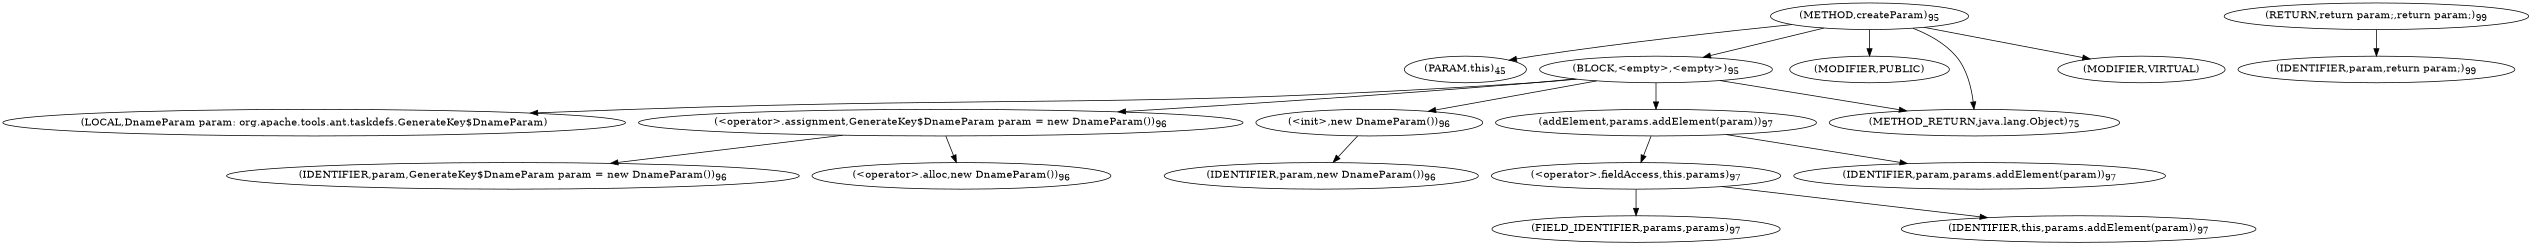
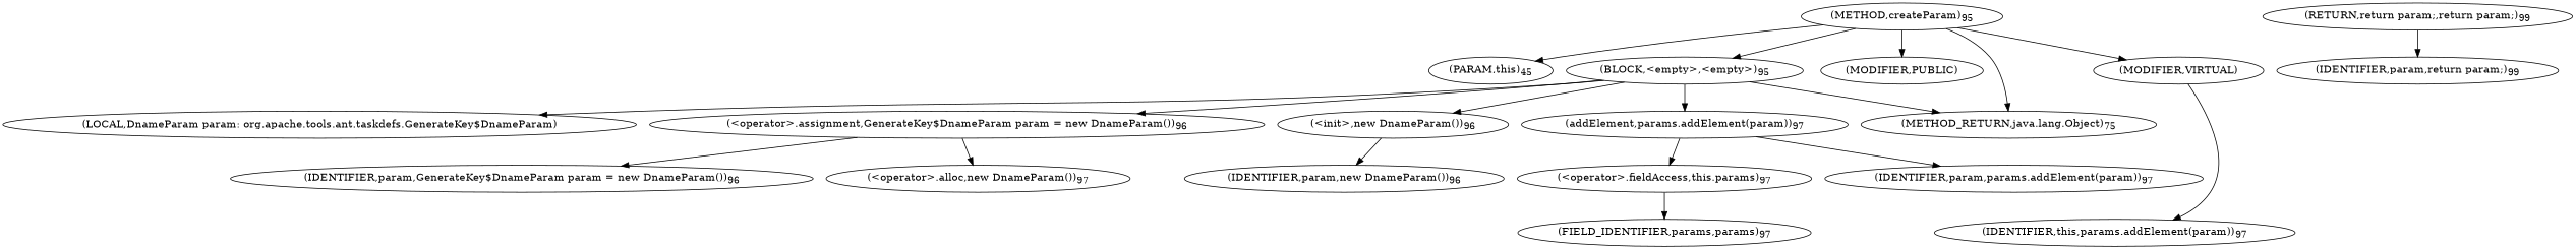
  digraph {
    n1 [label=<(METHOD,createParam)<SUB>95</SUB>>]
    n2 [label=<(PARAM,this)<SUB>45</SUB>>]
    n3 [label=<(BLOCK,&lt;empty&gt;,&lt;empty&gt;)<SUB>95</SUB>>]
    n4 [label=<(MODIFIER,PUBLIC)>]
    n5 [label=<(MODIFIER,VIRTUAL)>]
    n6 [label=<(METHOD_RETURN,java.lang.Object)<SUB>75</SUB>>]
    n7 [label=<(LOCAL,DnameParam param: org.apache.tools.ant.taskdefs.GenerateKey$DnameParam)>]
    n8 [label=<(&lt;operator&gt;.assignment,GenerateKey$DnameParam param = new DnameParam())<SUB>96</SUB>>]
    n9 [label=<(&lt;init&gt;,new DnameParam())<SUB>96</SUB>>]
    n10 [label=<(addElement,params.addElement(param))<SUB>97</SUB>>]
    n11 [label=<(IDENTIFIER,param,GenerateKey$DnameParam param = new DnameParam())<SUB>96</SUB>>]
-   n12 [label=<(&lt;operator&gt;.alloc,new DnameParam())<SUB>96</SUB>>]
+   n12 [label=<(&lt;operator&gt;.alloc,new DnameParam())<SUB>97</SUB>>]
    n13 [label=<(IDENTIFIER,param,new DnameParam())<SUB>96</SUB>>]
    n14 [label=<(&lt;operator&gt;.fieldAccess,this.params)<SUB>97</SUB>>]
    n15 [label=<(IDENTIFIER,param,params.addElement(param))<SUB>97</SUB>>]
    n16 [label=<(RETURN,return param;,return param;)<SUB>99</SUB>>]
    n17 [label=<(IDENTIFIER,param,return param;)<SUB>99</SUB>>]
    n18 [label=<(IDENTIFIER,this,params.addElement(param))<SUB>97</SUB>>]
    n19 [label=<(FIELD_IDENTIFIER,params,params)<SUB>97</SUB>>]
    n1 -> n2
    n1 -> n3
    n1 -> n4
    n1 -> n5
    n1 -> n6
    n3 -> n6
    n3 -> n7
    n3 -> n8
    n3 -> n9
    n3 -> n10
    n8 -> n11
    n8 -> n12
    n9 -> n13
    n10 -> n14
    n10 -> n15
-   n14 -> n18
+   n5 -> n18
    n14 -> n19
    n16 -> n17
  }
